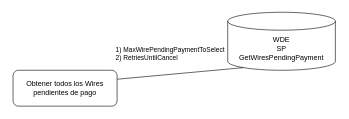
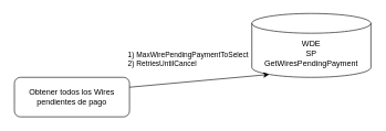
  <mxCell id="0" />
  <mxCell id="1" parent="0" />
  <mxCell id="2" value="Obtener todos los Wires pendientes de pago" style="rounded=1;whiteSpace=wrap;html=1;" vertex="1" parent="1"><mxGeometry x="20" y="117" width="174" height="60" as="geometry" /></mxCell>
  <mxCell id="3" value="WDE&lt;br&gt;SP&lt;br&gt;GetWiresPendingPayment" style="shape=cylinder3;whiteSpace=wrap;html=1;boundedLbl=1;backgroundOutline=1;size=15;" vertex="1" parent="1"><mxGeometry x="379" y="20" width="180" height="97" as="geometry" /></mxCell>
- <mxCell id="4" value="" style="endArrow=none;html=1;rounded=0;exitX=1;exitY=0.25;exitDx=0;exitDy=0;entryX=0.145;entryY=1;entryDx=0;entryDy=-4.35;entryPerimeter=0;" edge="1" parent="1" source="2" target="3"><mxGeometry width="50" height="50" relative="1" as="geometry"><mxPoint x="221" y="291" as="sourcePoint" /><mxPoint x="305" y="161" as="targetPoint" /></mxGeometry></mxCell>
+ <mxCell id="4" value="" style="endArrow=classic;html=1;rounded=0;exitX=1;exitY=0.25;exitDx=0;exitDy=0;entryX=0.145;entryY=1;entryDx=0;entryDy=-4.35;entryPerimeter=0;" edge="1" parent="1" source="2" target="3"><mxGeometry width="50" height="50" relative="1" as="geometry"><mxPoint x="221" y="291" as="sourcePoint" /><mxPoint x="305" y="161" as="targetPoint" /></mxGeometry></mxCell>
  <mxCell id="5" value="1) MaxWirePendingPaymentToSelect&lt;br&gt;2) RetriesUntilCancel" style="edgeLabel;html=1;align=left;verticalAlign=middle;resizable=0;points=[];" vertex="1" connectable="0" parent="4"><mxGeometry x="-0.019" y="-2" relative="1" as="geometry"><mxPoint x="-108" y="-35" as="offset" /></mxGeometry></mxCell>
